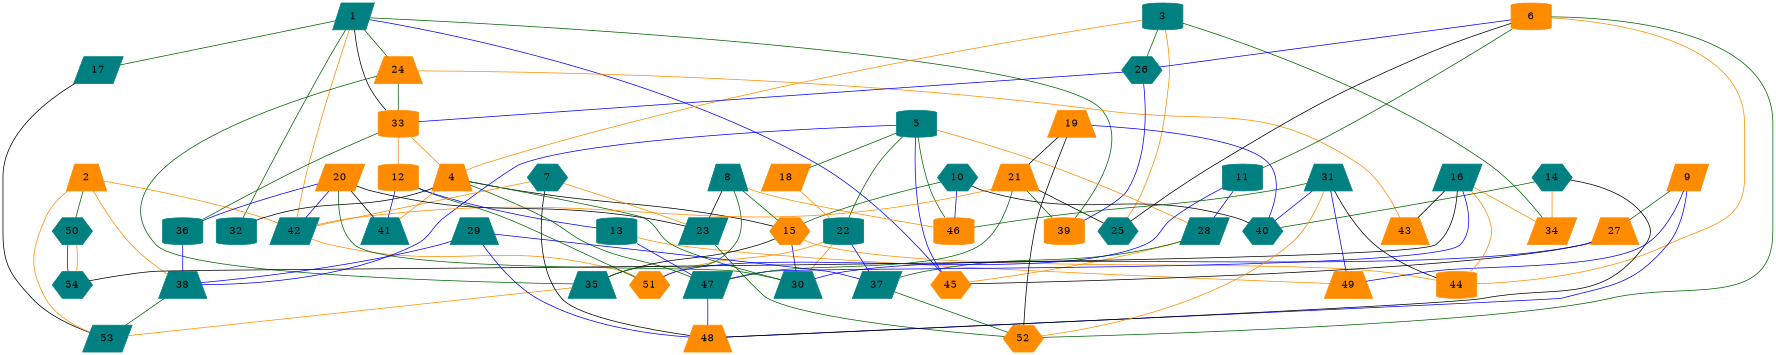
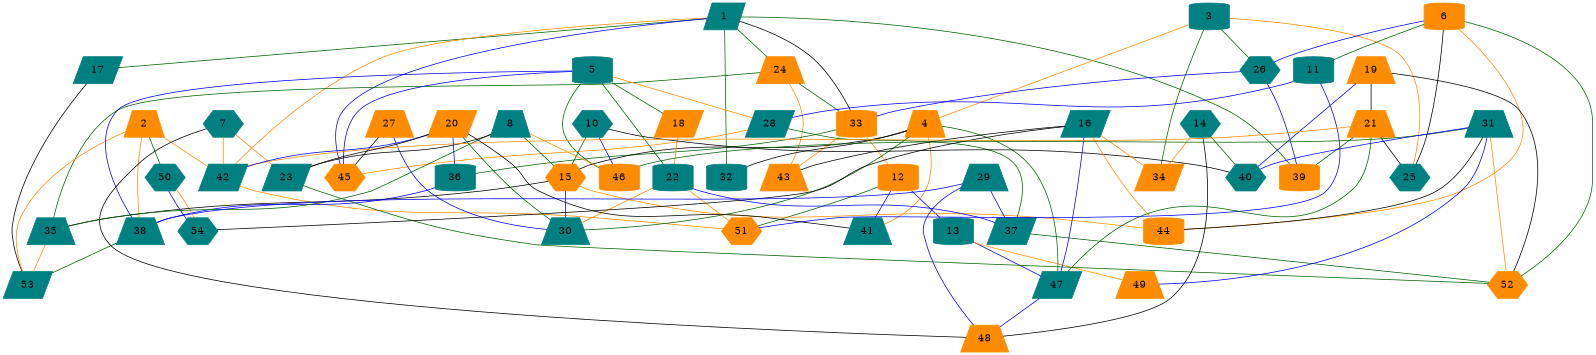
  graph {
    node [color=teal shape=trapezium style=filled]
    edge [color=darkgreen]
    1 [shape=parallelogram]
    17 [shape=parallelogram]
    24 [color=darkorange]
    32 [shape=cylinder]
    33 [color=darkorange shape=cylinder]
    39 [color=darkorange shape=cylinder]
    42 [shape=parallelogram]
    45 [color=darkorange shape=hexagon]
    53 [shape=parallelogram]
    35
    43 [color=darkorange]
    12 [color=darkorange shape=cylinder]
    36 [shape=cylinder]
    51 [color=darkorange shape=hexagon]
    2 [color=darkorange]
    38
    50 [shape=hexagon]
    41
    13 [shape=cylinder]
    54 [shape=hexagon]
    3 [shape=cylinder]
    4 [color=darkorange]
    25 [shape=hexagon]
    26 [shape=hexagon]
    34 [color=darkorange shape=parallelogram]
    15 [color=darkorange shape=hexagon]
    30
    47 [shape=parallelogram]
    44 [color=darkorange shape=cylinder]
    48 [color=darkorange]
    5 [shape=cylinder]
    18 [color=darkorange shape=parallelogram]
    22 [shape=cylinder]
    28 [shape=parallelogram]
    46 [color=darkorange shape=cylinder]
    37 [shape=parallelogram]
    6 [color=darkorange shape=cylinder]
    11 [shape=cylinder]
    52 [color=darkorange shape=hexagon]
    7 [shape=hexagon]
    23 [shape=parallelogram]
    8
-   9 [color=darkorange shape=parallelogram]
    27 [color=darkorange]
    49 [color=darkorange]
    10 [shape=hexagon]
    40 [shape=hexagon]
    14 [shape=hexagon]
    16 [shape=parallelogram]
    19 [color=darkorange]
    21 [color=darkorange]
    20 [color=darkorange shape=parallelogram]
    29
    31
    1 -- 17
    1 -- 24
    1 -- 32
    1 -- 33 [color=black]
    1 -- 39
    1 -- 42 [color=darkorange]
    1 -- 45 [color=blue]
    17 -- 53 [color=black]
    24 -- 33
    24 -- 35
    24 -- 43 [color=darkorange]
-   33 -- 4 [color=darkorange]
+   33 -- 43 [color=darkorange]
    33 -- 12 [color=darkorange]
    33 -- 36
    42 -- 51 [color=darkorange]
    35 -- 53 [color=darkorange]
    12 -- 51
    12 -- 41 [color=blue]
    12 -- 13 [color=blue]
    36 -- 38 [color=blue]
    2 -- 42 [color=darkorange]
    2 -- 53 [color=darkorange]
    2 -- 38 [color=darkorange]
    2 -- 50
    38 -- 53
    50 -- 54 [color=blue]
    50 -- 54 [color=darkorange]
    13 -- 47 [color=blue]
    13 -- 49 [color=darkorange]
    3 -- 4 [color=darkorange]
    3 -- 25 [color=darkorange]
    3 -- 26
    3 -- 34
    4 -- 32 [color=black]
    4 -- 41 [color=darkorange]
    4 -- 15 [color=black]
    4 -- 30
    4 -- 47
    26 -- 33 [color=blue]
    26 -- 39 [color=blue]
    15 -- 35 [color=black]
    15 -- 30 [color=blue]
    15 -- 44 [color=darkorange]
    47 -- 48 [color=blue]
    5 -- 45 [color=blue]
    5 -- 38 [color=blue]
    5 -- 18
    5 -- 22
    5 -- 28 [color=darkorange]
    5 -- 46
    18 -- 22 [color=darkorange]
    22 -- 51 [color=darkorange]
    22 -- 30 [color=darkorange]
    22 -- 37 [color=blue]
    28 -- 45 [color=darkorange]
    28 -- 37
    37 -- 52
    6 -- 25 [color=black]
    6 -- 26 [color=blue]
    6 -- 44 [color=darkorange]
    6 -- 11
    6 -- 52
    11 -- 51 [color=blue]
    11 -- 28 [color=blue]
    7 -- 42 [color=darkorange]
    7 -- 48 [color=black]
    7 -- 23 [color=darkorange]
    23 -- 52
    8 -- 35
    8 -- 15
    8 -- 46 [color=darkorange]
    8 -- 23 [color=black]
-   9 -- 48 [color=blue]
-   9 -- 27
-   9 -- 49 [color=blue]
    27 -- 45 [color=black]
    27 -- 30 [color=blue]
    10 -- 15
    10 -- 46 [color=blue]
    10 -- 40 [color=black]
    14 -- 34 [color=darkorange]
    14 -- 48 [color=black]
    14 -- 40
    16 -- 43 [color=black]
    16 -- 54 [color=black]
    16 -- 34 [color=darkorange]
    16 -- 47 [color=blue]
    16 -- 44 [color=darkorange]
    19 -- 52 [color=black]
    19 -- 40 [color=blue]
    19 -- 21 [color=black]
    21 -- 39
    21 -- 42 [color=darkorange]
    21 -- 25 [color=black]
    21 -- 47
    20 -- 42 [color=blue]
    20 -- 36 [color=blue]
    20 -- 41 [color=black]
    20 -- 30
    20 -- 23 [color=black]
    29 -- 38 [color=blue]
    29 -- 48 [color=blue]
    29 -- 37 [color=blue]
    31 -- 44 [color=black]
    31 -- 46
    31 -- 52 [color=darkorange]
    31 -- 49 [color=blue]
    31 -- 40 [color=blue]
  }
